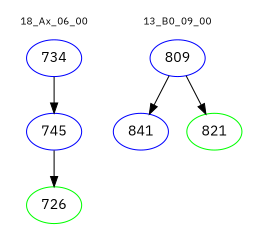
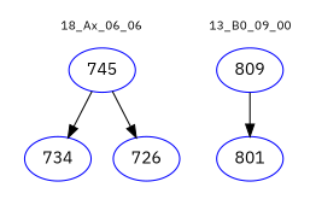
  digraph {
    fontname="IBM Plex Sans"
    node [color=blue fontname="IBM Plex Sans"]
    edge [color=black fontname="IBM Plex Sans"]
    n1 [label=734]
-   n2 [color=green label=726]
+   n2 [label=726]
    n3 [label=745]
    n4 [label=809]
-   n5 [label=841]
-   n6 [color=green label=821]
+   n5 [label=801]
    subgraph cluster_1 {
      color=white
      fontsize=10
-     label="18_Ax_06_00"
+     label="18_Ax_06_06"
      n1
      n2
      n3
    }
    subgraph cluster_2 {
      color=white
      fontsize=10
      label="13_B0_09_00"
      n4
      n5
-     n6
    }
-   n1 -> n3
+   n3 -> n1
    n3 -> n2
    n4 -> n5
-   n4 -> n6
  }
